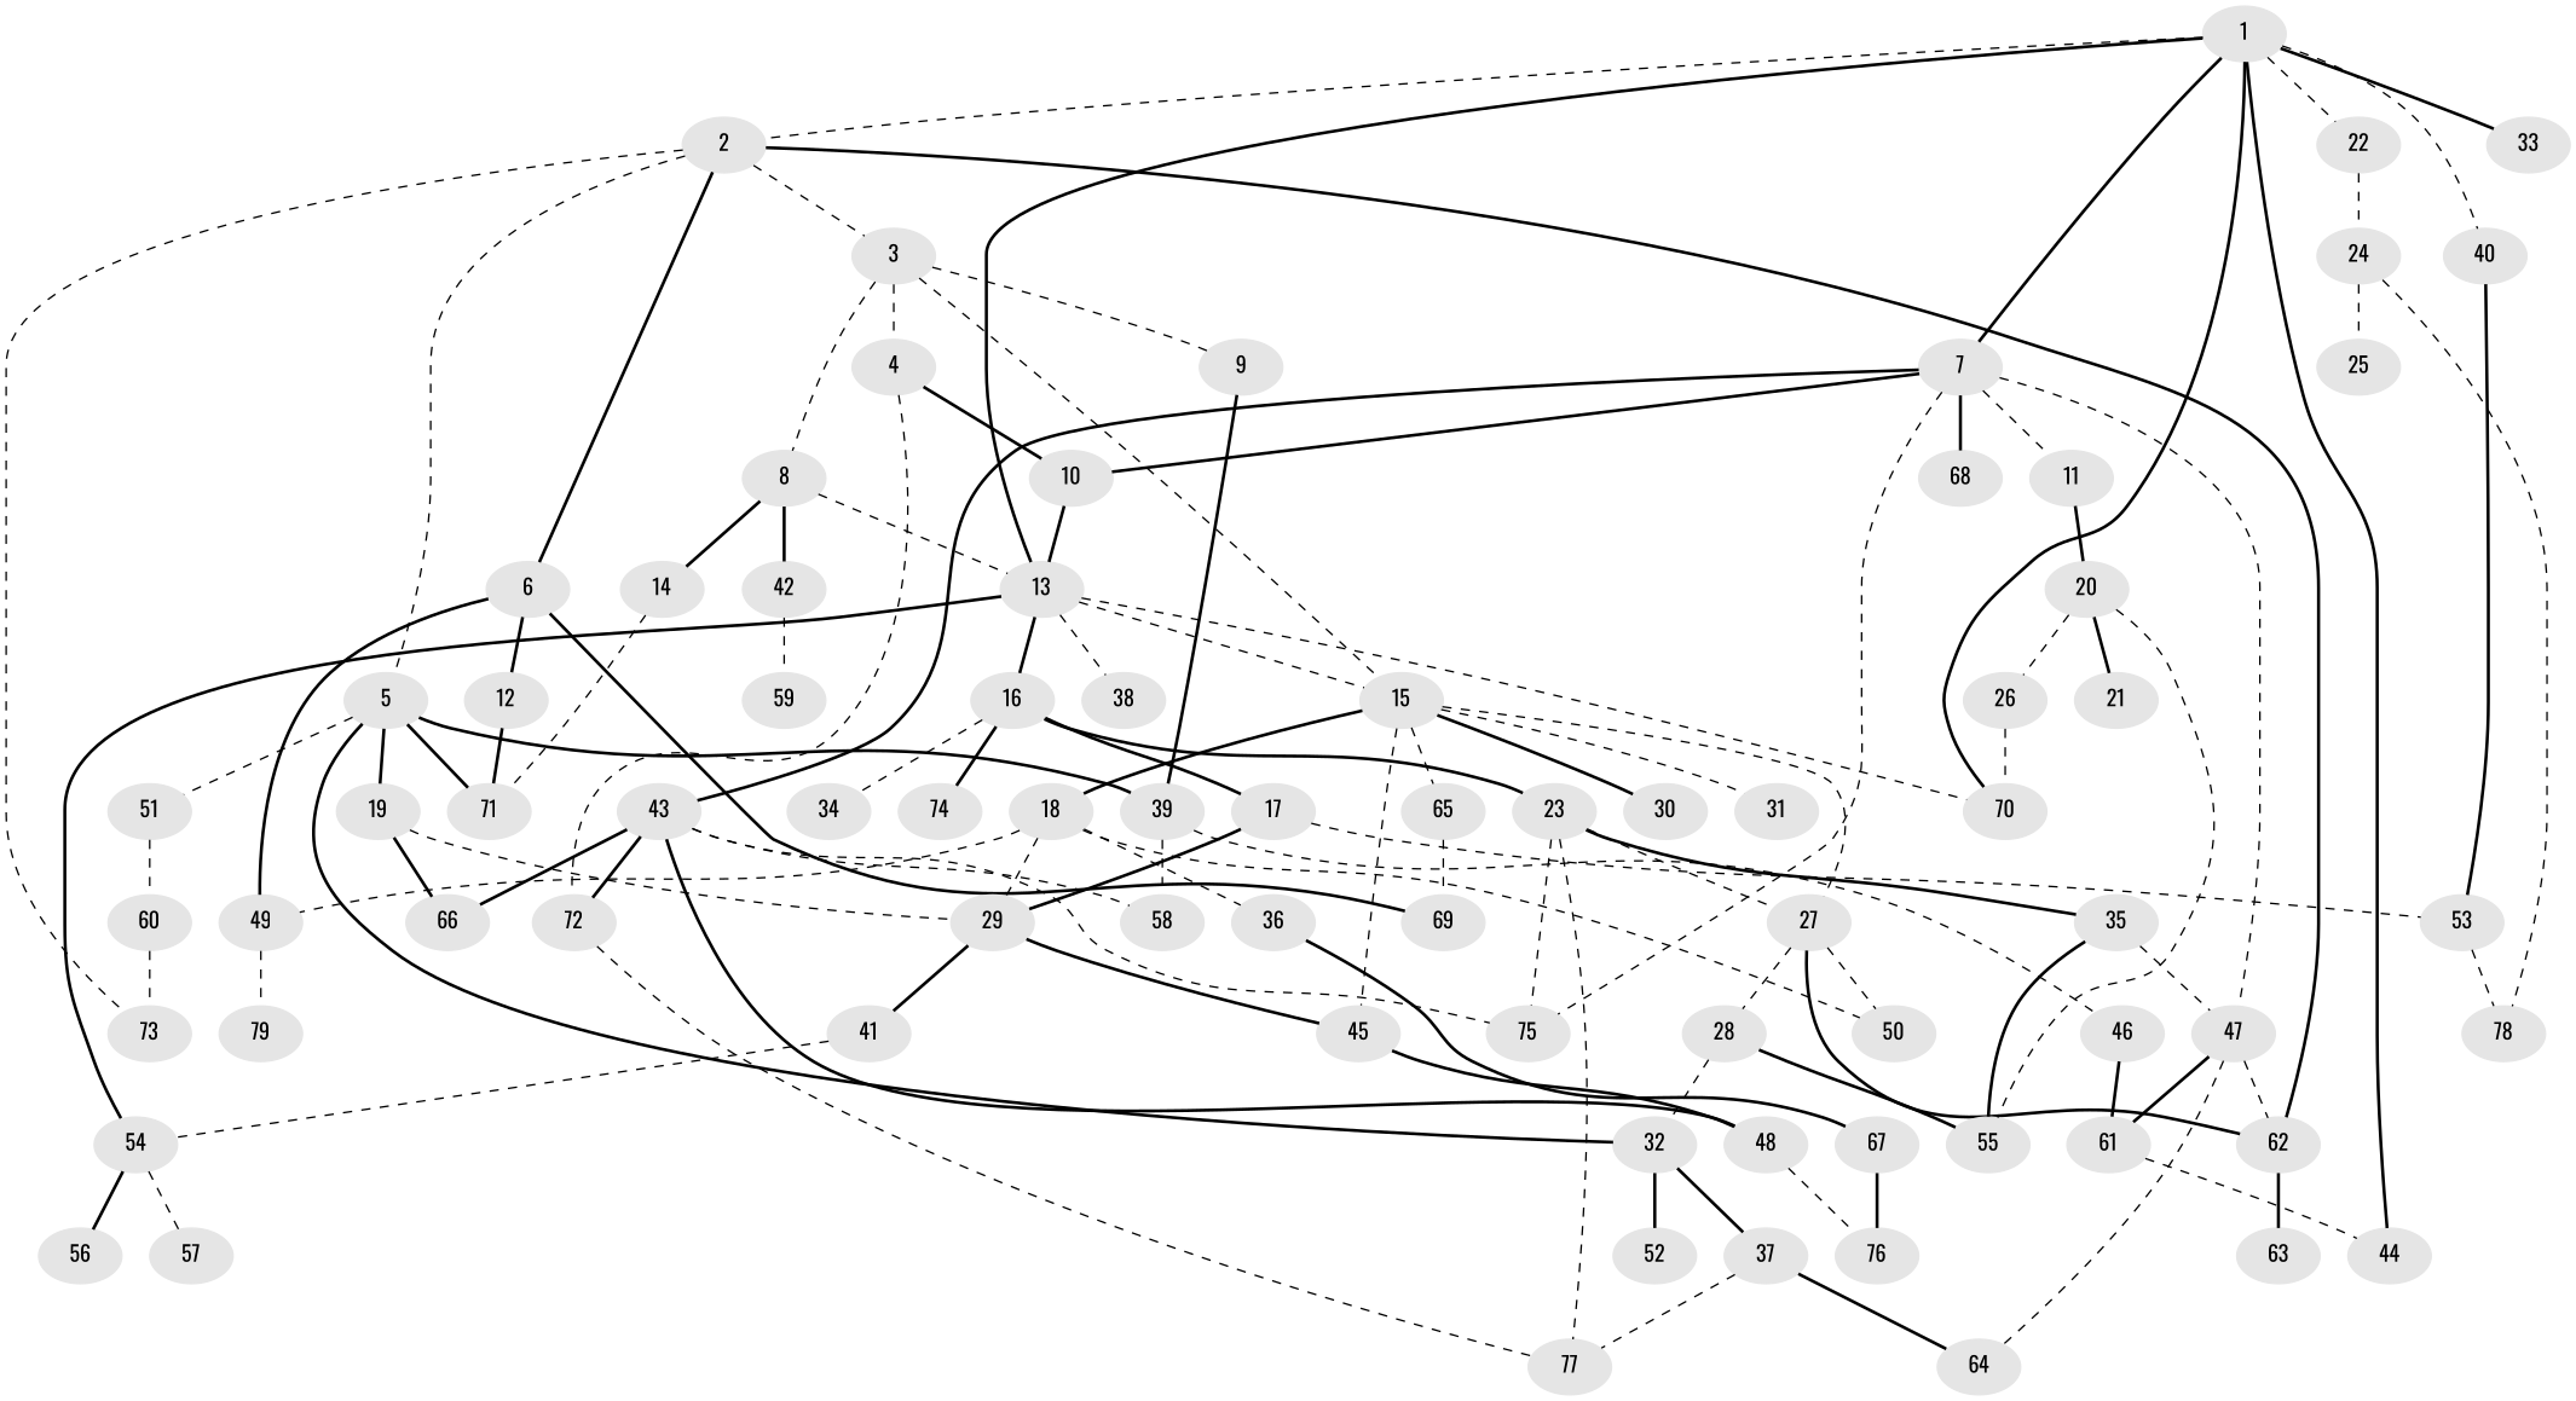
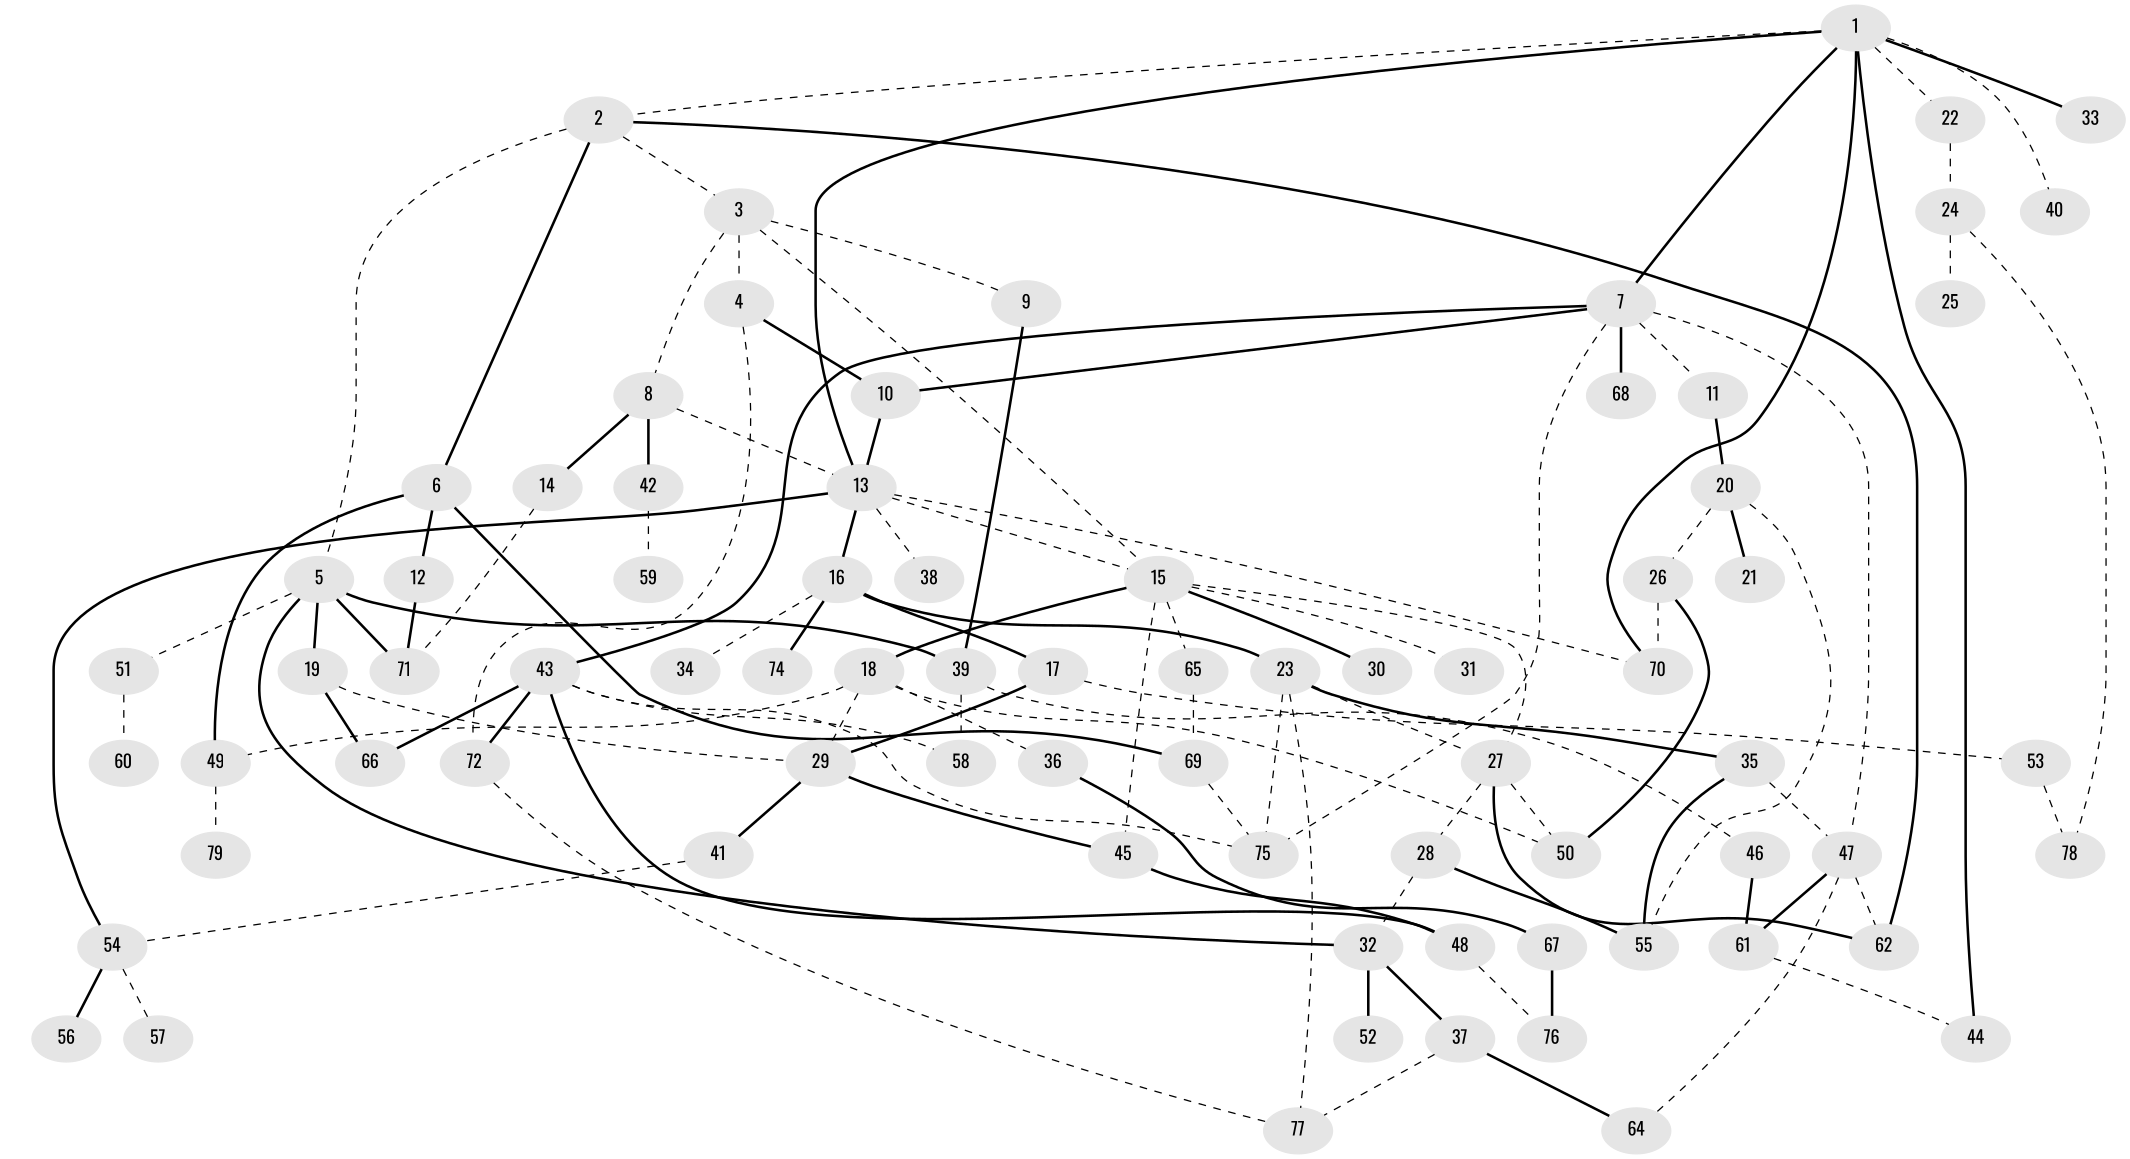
  graph {
    fontname=Oswald
    node [color=gray90 fontname=Oswald style=filled]
    edge [fontname=Oswald style=dashed]
    1
    2
    7
    13
    22
    33
    40
    44
    70
    3
    5
    6
    62
-   73
    10
    11
    43
    47
    68
    75
    15
    16
    38
    54
    24
    53
    4
    8
    9
    19
    32
    39
    51
    71
    12
    49
    69
-   63
    72
    14
    42
    18
    27
    30
    31
    45
    65
    77
    29
    66
    37
    52
    46
    58
    60
    79
    20
    48
    64
    61
    59
    21
    26
    55
    17
    23
    34
    74
    56
    57
    36
    50
    28
    35
    41
    78
    67
    25
    76
    1 -- 2
    1 -- 7 [style=bold]
    1 -- 13 [style=bold]
    1 -- 22
    1 -- 33 [style=bold]
    1 -- 40
    1 -- 44 [style=bold]
    1 -- 70 [style=bold]
    2 -- 3
    2 -- 5
    2 -- 6 [style=bold]
    2 -- 62 [style=bold]
-   2 -- 73
    7 -- 10 [style=bold]
    7 -- 11
    7 -- 43 [style=bold]
    7 -- 47
    7 -- 68 [style=bold]
    7 -- 75
    13 -- 70
    13 -- 15
    13 -- 16 [style=bold]
    13 -- 38
    13 -- 54 [style=bold]
    22 -- 24
-   40 -- 53 [style=bold]
    3 -- 15
    3 -- 4
    3 -- 8
    3 -- 9
    5 -- 19 [style=bold]
    5 -- 32 [style=bold]
    5 -- 39 [style=bold]
    5 -- 51
    5 -- 71 [style=bold]
    6 -- 12 [style=bold]
    6 -- 49 [style=bold]
    6 -- 69 [style=bold]
-   62 -- 63 [style=bold]
    10 -- 13 [style=bold]
    11 -- 20 [style=bold]
    43 -- 75
    43 -- 72 [style=bold]
    43 -- 66 [style=bold]
    43 -- 58
    43 -- 48 [style=bold]
    47 -- 62
    47 -- 64
    47 -- 61 [style=bold]
    15 -- 18 [style=bold]
    15 -- 27
    15 -- 30 [style=bold]
    15 -- 31
    15 -- 45
    15 -- 65
    16 -- 17 [style=bold]
    16 -- 23 [style=bold]
    16 -- 34
    16 -- 74 [style=bold]
    54 -- 56 [style=bold]
    54 -- 57
    24 -- 78
    24 -- 25
    53 -- 78
    4 -- 10 [style=bold]
    4 -- 72
    8 -- 13
    8 -- 14 [style=bold]
    8 -- 42 [style=bold]
    9 -- 39 [style=bold]
    19 -- 29
    19 -- 66 [style=bold]
    32 -- 37 [style=bold]
    32 -- 52 [style=bold]
    39 -- 46
    39 -- 58
    51 -- 60
    12 -- 71 [style=bold]
    49 -- 79
+   69 -- 75
    72 -- 77
    14 -- 71
    42 -- 59
    18 -- 49
    18 -- 29
    18 -- 36
    18 -- 50
    27 -- 62 [style=bold]
    27 -- 50
    27 -- 28
    45 -- 48 [style=bold]
    65 -- 69
    29 -- 45 [style=bold]
    29 -- 41 [style=bold]
    37 -- 77
    37 -- 64 [style=bold]
    46 -- 61 [style=bold]
-   60 -- 73
    20 -- 21 [style=bold]
    20 -- 26
    20 -- 55
    48 -- 76
    61 -- 44
    26 -- 70
+   26 -- 50 [style=bold]
    17 -- 53
    17 -- 29 [style=bold]
    23 -- 75
    23 -- 27
    23 -- 77
    23 -- 35 [style=bold]
    36 -- 67 [style=bold]
    28 -- 32
    28 -- 55 [style=bold]
    35 -- 47
    35 -- 55 [style=bold]
    41 -- 54
    67 -- 76 [style=bold]
  }
